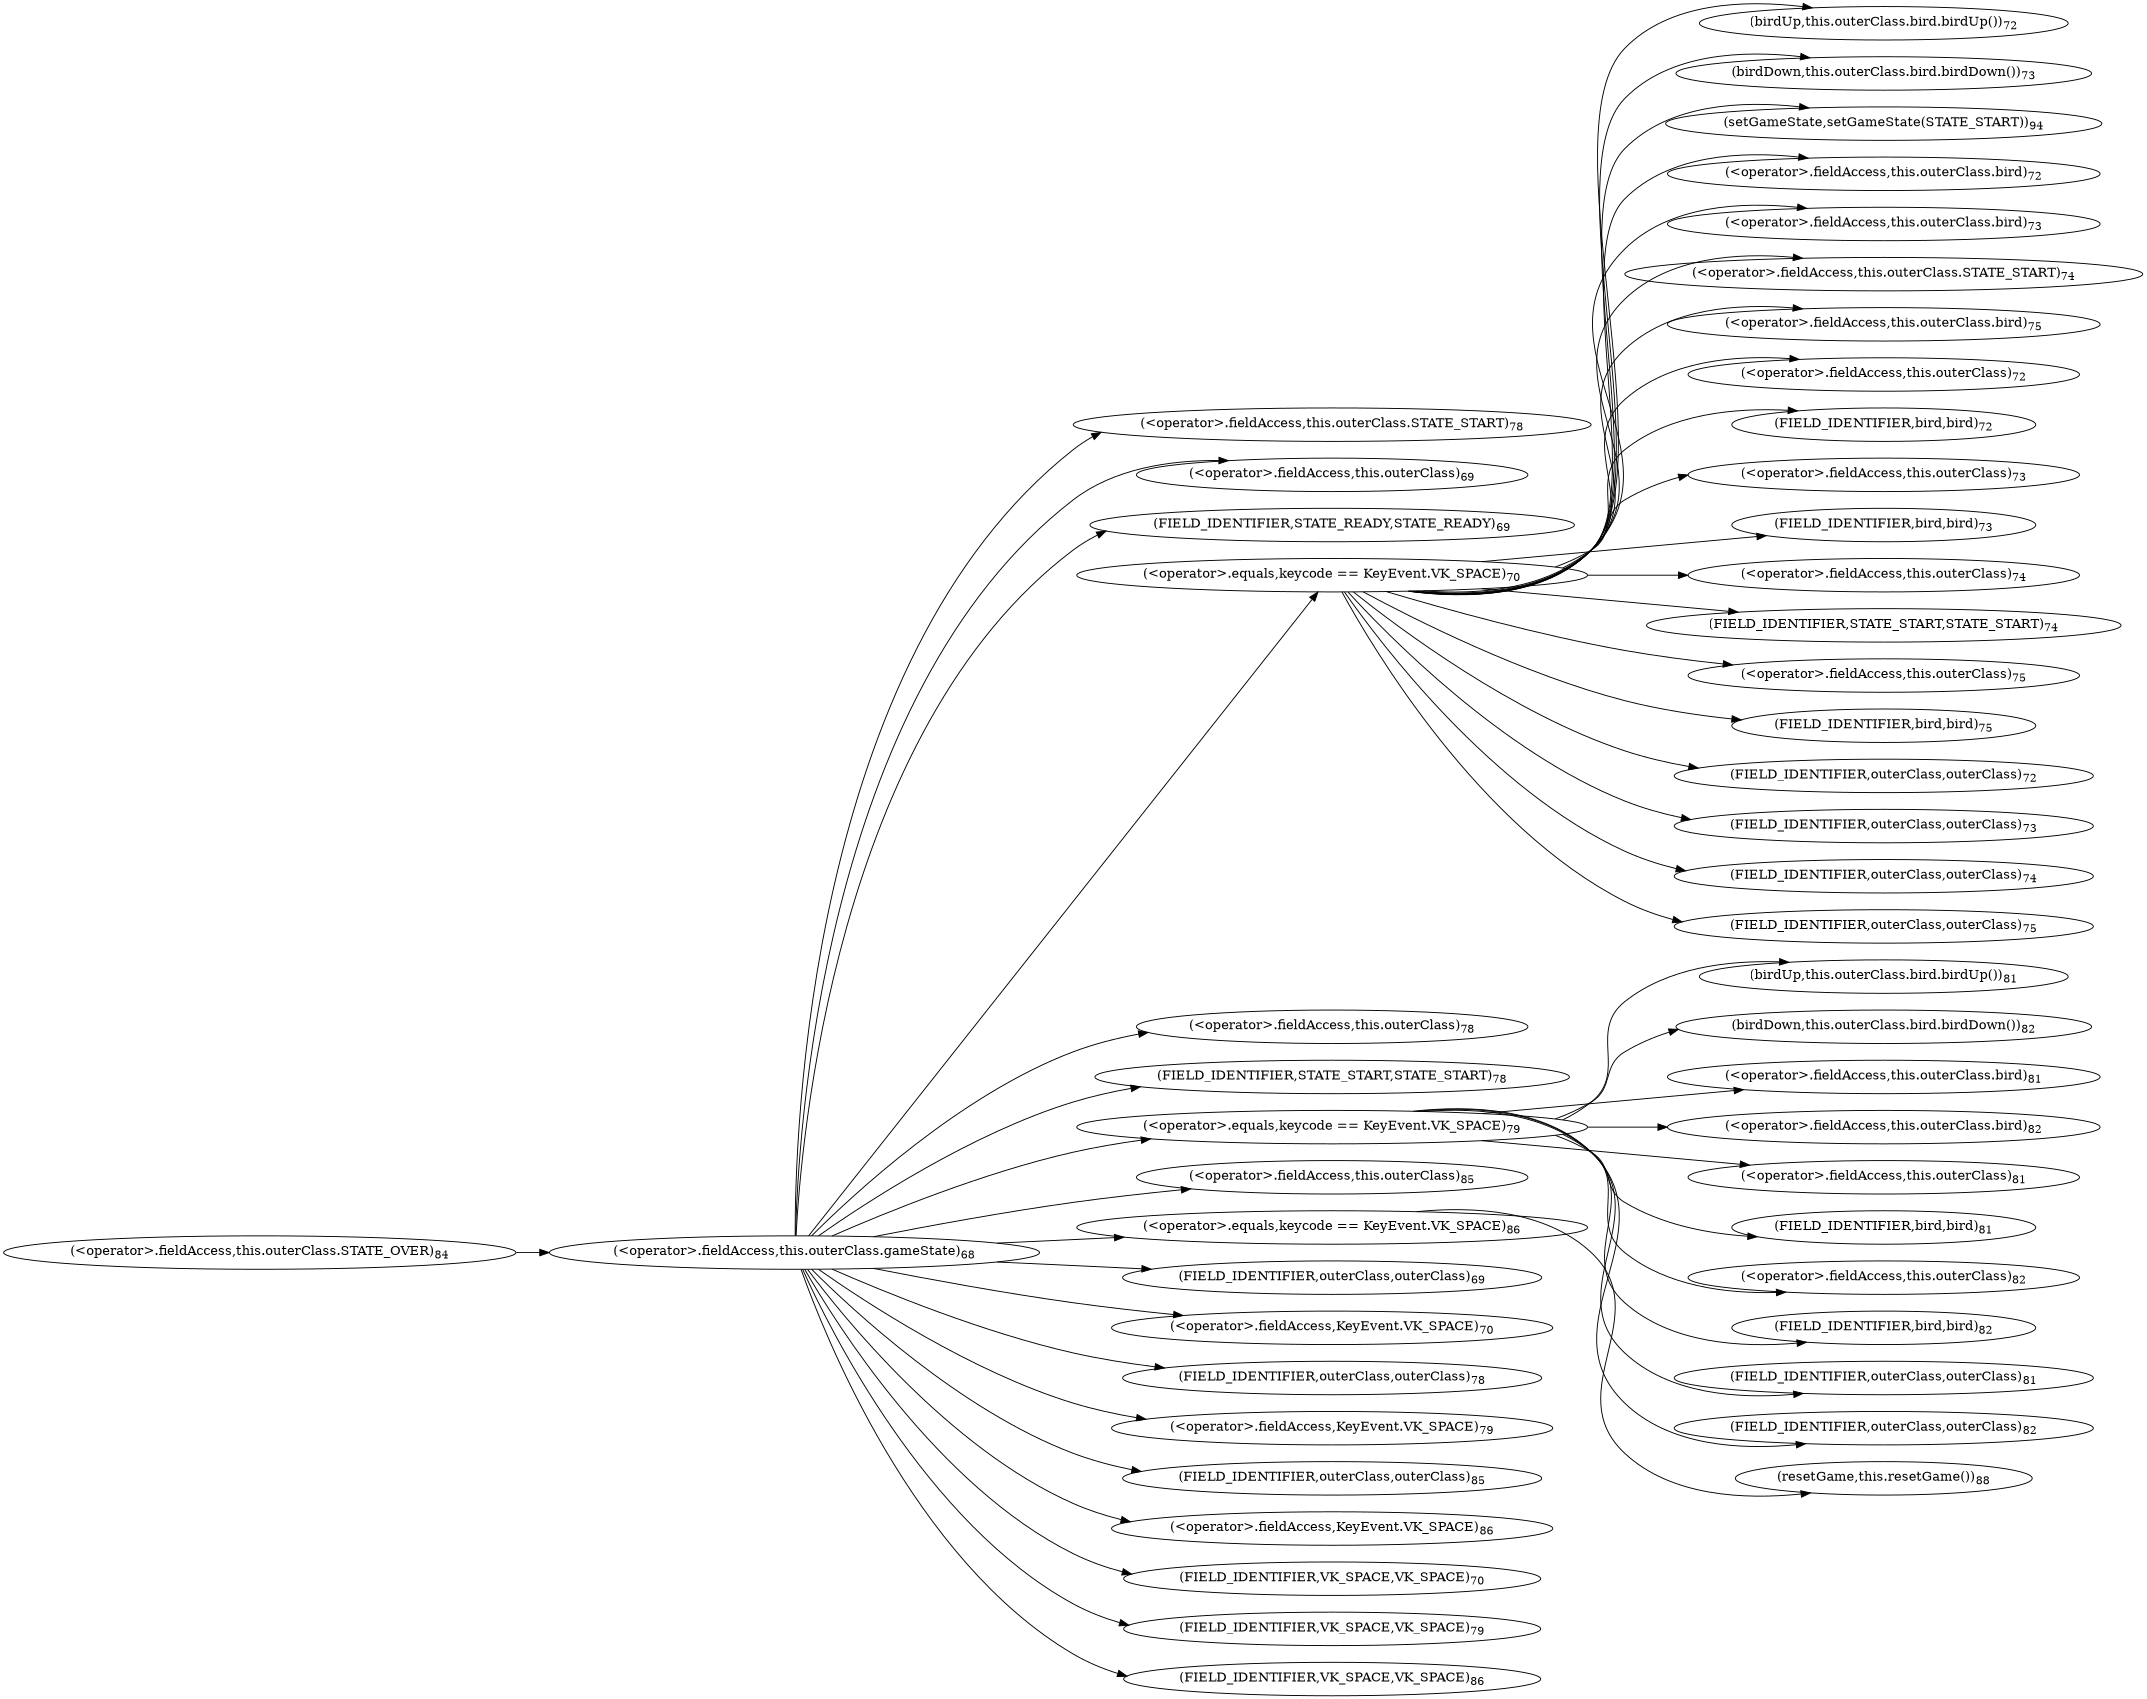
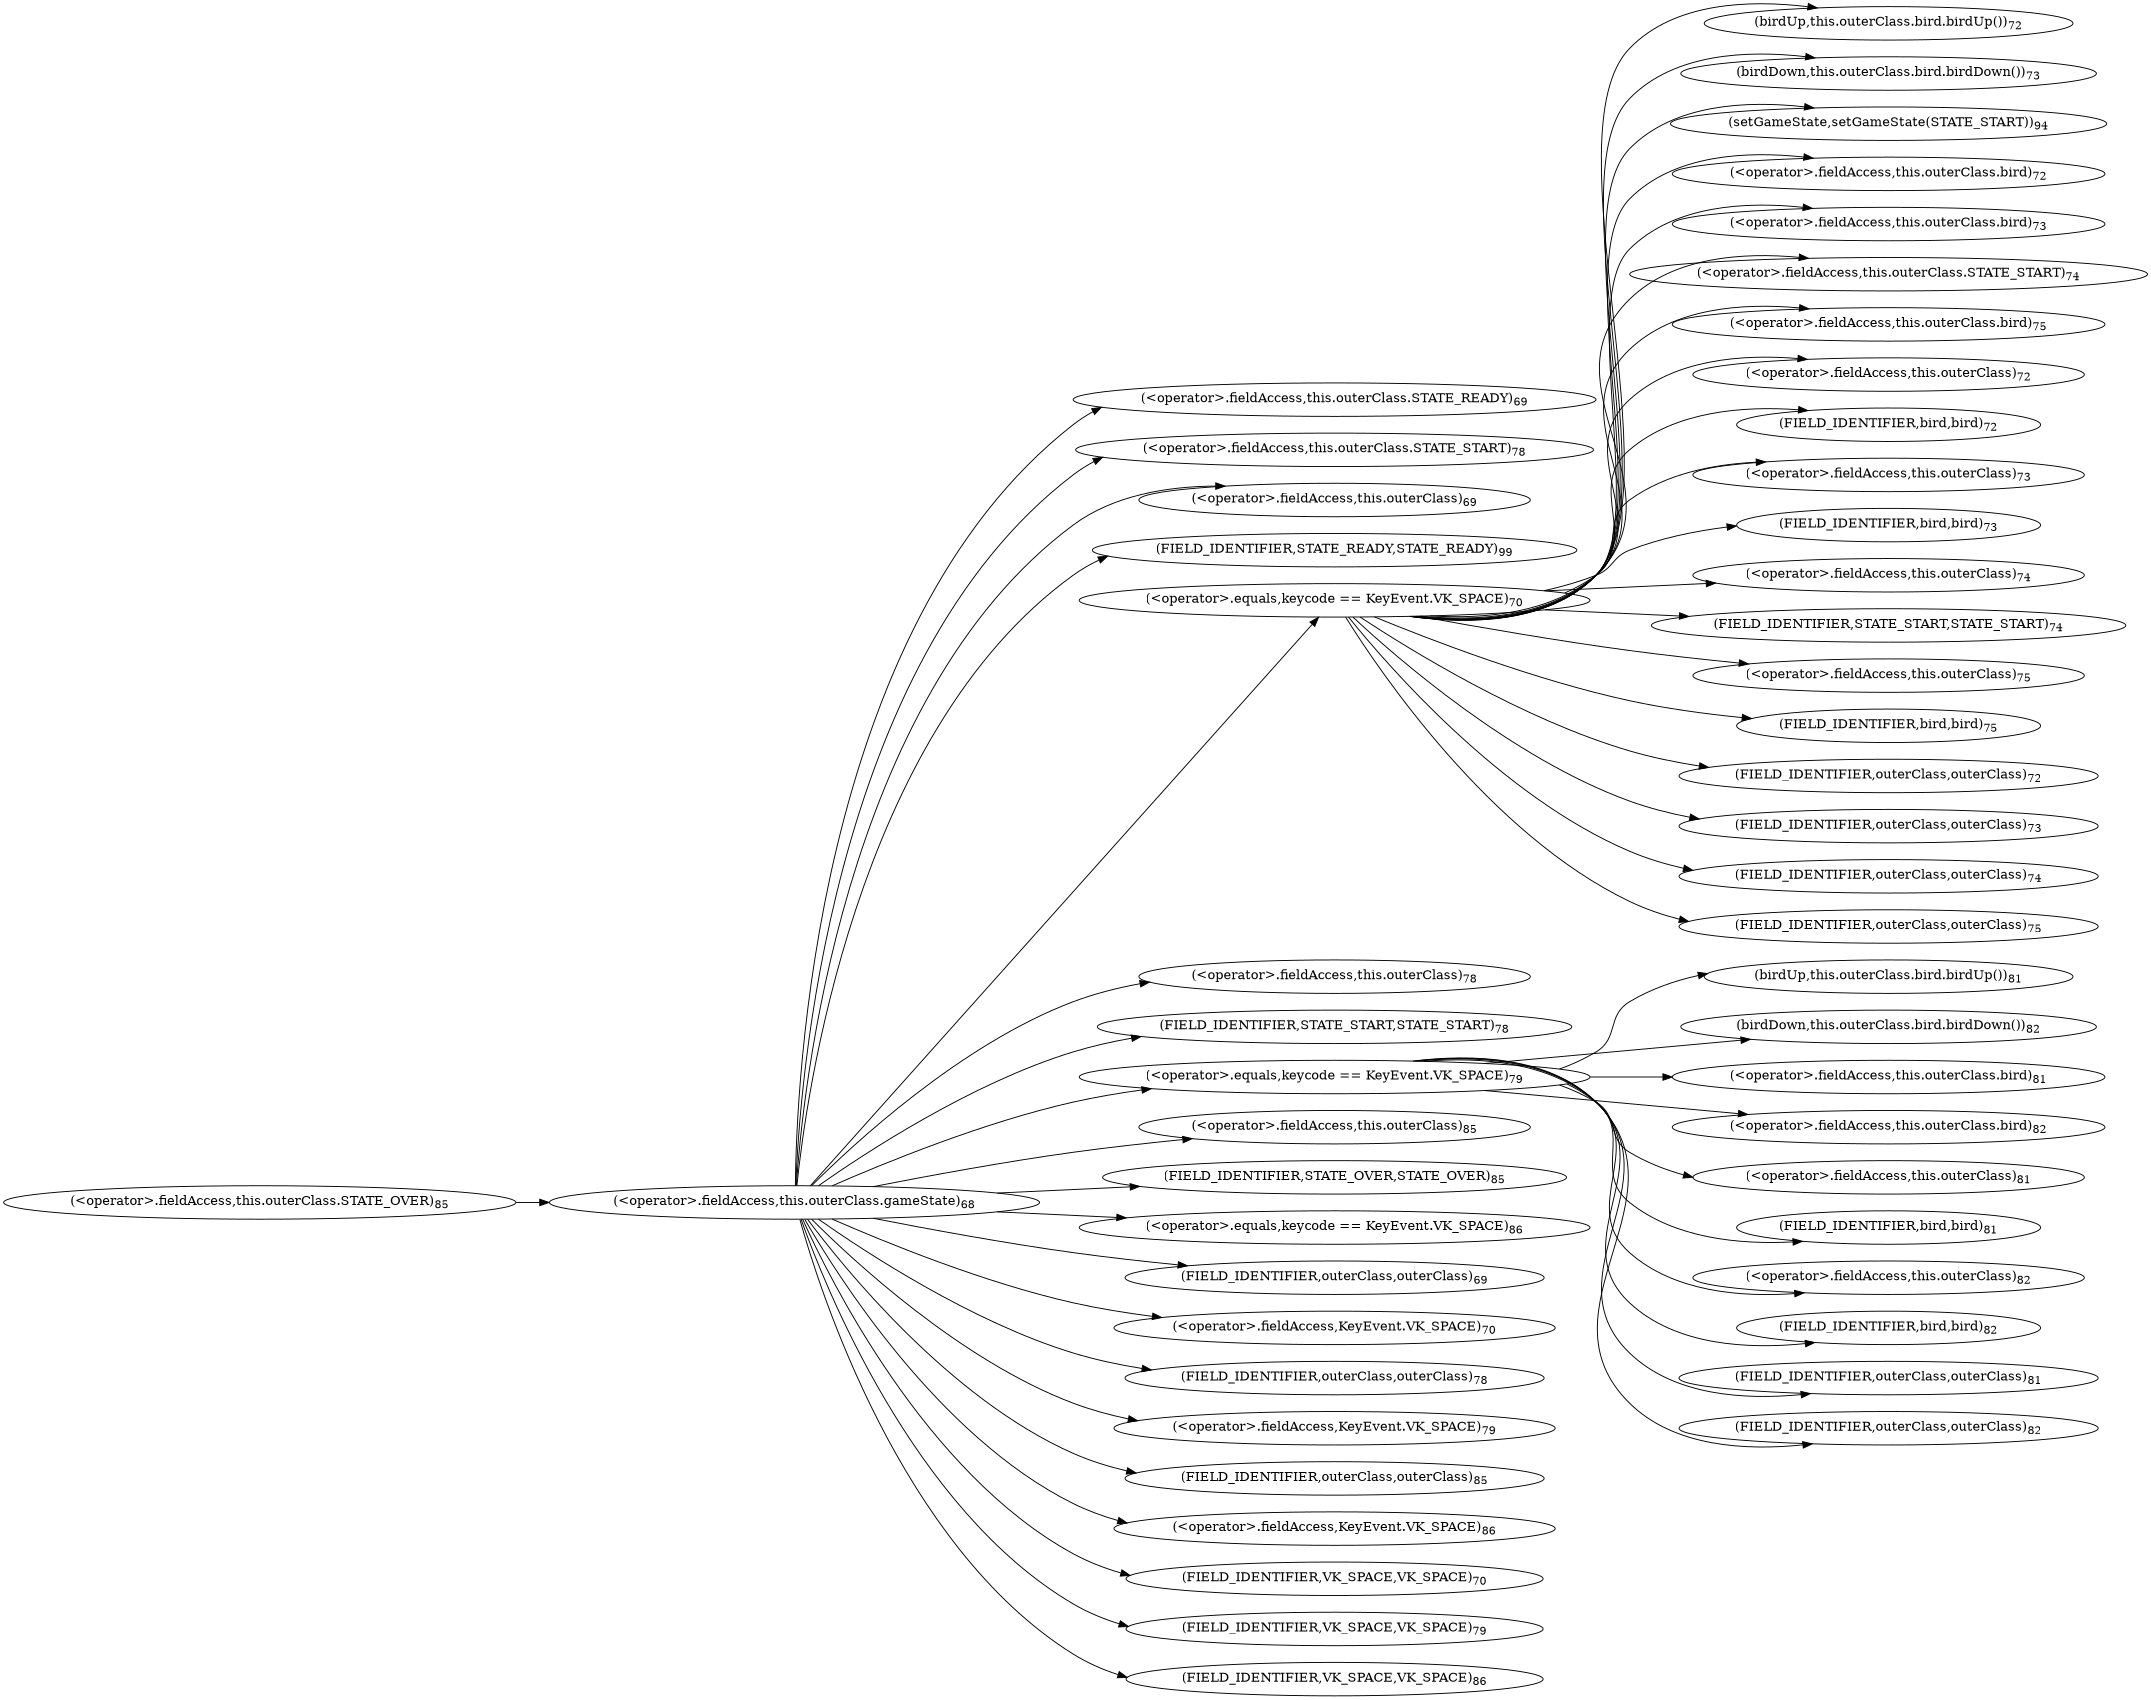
  digraph {
    rankdir=LR
    n1 [label=<(&lt;operator&gt;.fieldAccess,this.outerClass.gameState)<SUB>68</SUB>>]
+   n2 [label=<(&lt;operator&gt;.fieldAccess,this.outerClass.STATE_READY)<SUB>69</SUB>>]
    n3 [label=<(&lt;operator&gt;.fieldAccess,this.outerClass.STATE_START)<SUB>78</SUB>>]
    n4 [label=<(&lt;operator&gt;.fieldAccess,this.outerClass)<SUB>69</SUB>>]
-   n5 [label=<(FIELD_IDENTIFIER,STATE_READY,STATE_READY)<SUB>69</SUB>>]
+   n5 [label=<(FIELD_IDENTIFIER,STATE_READY,STATE_READY)<SUB>99</SUB>>]
    n6 [label=<(&lt;operator&gt;.equals,keycode == KeyEvent.VK_SPACE)<SUB>70</SUB>>]
    n7 [label=<(&lt;operator&gt;.fieldAccess,this.outerClass)<SUB>78</SUB>>]
    n8 [label=<(FIELD_IDENTIFIER,STATE_START,STATE_START)<SUB>78</SUB>>]
    n9 [label=<(&lt;operator&gt;.equals,keycode == KeyEvent.VK_SPACE)<SUB>79</SUB>>]
    n10 [label=<(&lt;operator&gt;.fieldAccess,this.outerClass)<SUB>85</SUB>>]
+   n11 [label=<(FIELD_IDENTIFIER,STATE_OVER,STATE_OVER)<SUB>85</SUB>>]
    n12 [label=<(&lt;operator&gt;.equals,keycode == KeyEvent.VK_SPACE)<SUB>86</SUB>>]
    n13 [label=<(FIELD_IDENTIFIER,outerClass,outerClass)<SUB>69</SUB>>]
    n14 [label=<(&lt;operator&gt;.fieldAccess,KeyEvent.VK_SPACE)<SUB>70</SUB>>]
    n15 [label=<(FIELD_IDENTIFIER,outerClass,outerClass)<SUB>78</SUB>>]
    n16 [label=<(&lt;operator&gt;.fieldAccess,KeyEvent.VK_SPACE)<SUB>79</SUB>>]
    n17 [label=<(FIELD_IDENTIFIER,outerClass,outerClass)<SUB>85</SUB>>]
    n18 [label=<(&lt;operator&gt;.fieldAccess,KeyEvent.VK_SPACE)<SUB>86</SUB>>]
    n19 [label=<(FIELD_IDENTIFIER,VK_SPACE,VK_SPACE)<SUB>70</SUB>>]
    n20 [label=<(FIELD_IDENTIFIER,VK_SPACE,VK_SPACE)<SUB>79</SUB>>]
    n21 [label=<(FIELD_IDENTIFIER,VK_SPACE,VK_SPACE)<SUB>86</SUB>>]
-   n22 [label=<(&lt;operator&gt;.fieldAccess,this.outerClass.STATE_OVER)<SUB>84</SUB>>]
+   n22 [label=<(&lt;operator&gt;.fieldAccess,this.outerClass.STATE_OVER)<SUB>85</SUB>>]
    n23 [label=<(birdUp,this.outerClass.bird.birdUp())<SUB>72</SUB>>]
    n24 [label=<(birdDown,this.outerClass.bird.birdDown())<SUB>73</SUB>>]
    n25 [label=<(setGameState,setGameState(STATE_START))<SUB>94</SUB>>]
    n26 [label=<(&lt;operator&gt;.fieldAccess,this.outerClass.bird)<SUB>72</SUB>>]
    n27 [label=<(&lt;operator&gt;.fieldAccess,this.outerClass.bird)<SUB>73</SUB>>]
    n28 [label=<(&lt;operator&gt;.fieldAccess,this.outerClass.STATE_START)<SUB>74</SUB>>]
    n29 [label=<(&lt;operator&gt;.fieldAccess,this.outerClass.bird)<SUB>75</SUB>>]
    n30 [label=<(&lt;operator&gt;.fieldAccess,this.outerClass)<SUB>72</SUB>>]
    n31 [label=<(FIELD_IDENTIFIER,bird,bird)<SUB>72</SUB>>]
    n32 [label=<(&lt;operator&gt;.fieldAccess,this.outerClass)<SUB>73</SUB>>]
    n33 [label=<(FIELD_IDENTIFIER,bird,bird)<SUB>73</SUB>>]
    n34 [label=<(&lt;operator&gt;.fieldAccess,this.outerClass)<SUB>74</SUB>>]
    n35 [label=<(FIELD_IDENTIFIER,STATE_START,STATE_START)<SUB>74</SUB>>]
    n36 [label=<(&lt;operator&gt;.fieldAccess,this.outerClass)<SUB>75</SUB>>]
    n37 [label=<(FIELD_IDENTIFIER,bird,bird)<SUB>75</SUB>>]
    n38 [label=<(FIELD_IDENTIFIER,outerClass,outerClass)<SUB>72</SUB>>]
    n39 [label=<(FIELD_IDENTIFIER,outerClass,outerClass)<SUB>73</SUB>>]
    n40 [label=<(FIELD_IDENTIFIER,outerClass,outerClass)<SUB>74</SUB>>]
    n41 [label=<(FIELD_IDENTIFIER,outerClass,outerClass)<SUB>75</SUB>>]
    n42 [label=<(birdUp,this.outerClass.bird.birdUp())<SUB>81</SUB>>]
    n43 [label=<(birdDown,this.outerClass.bird.birdDown())<SUB>82</SUB>>]
    n44 [label=<(&lt;operator&gt;.fieldAccess,this.outerClass.bird)<SUB>81</SUB>>]
    n45 [label=<(&lt;operator&gt;.fieldAccess,this.outerClass.bird)<SUB>82</SUB>>]
    n46 [label=<(&lt;operator&gt;.fieldAccess,this.outerClass)<SUB>81</SUB>>]
    n47 [label=<(FIELD_IDENTIFIER,bird,bird)<SUB>81</SUB>>]
    n48 [label=<(&lt;operator&gt;.fieldAccess,this.outerClass)<SUB>82</SUB>>]
    n49 [label=<(FIELD_IDENTIFIER,bird,bird)<SUB>82</SUB>>]
    n50 [label=<(FIELD_IDENTIFIER,outerClass,outerClass)<SUB>81</SUB>>]
    n51 [label=<(FIELD_IDENTIFIER,outerClass,outerClass)<SUB>82</SUB>>]
-   n52 [label=<(resetGame,this.resetGame())<SUB>88</SUB>>]
+   n1 -> n2
    n1 -> n3
    n1 -> n4
    n1 -> n5
    n1 -> n6
    n1 -> n7
    n1 -> n8
    n1 -> n9
    n1 -> n10
+   n1 -> n11
    n1 -> n12
    n1 -> n13
    n1 -> n14
    n1 -> n15
    n1 -> n16
    n1 -> n17
    n1 -> n18
    n1 -> n19
    n1 -> n20
    n1 -> n21
    n6 -> n23
    n6 -> n24
    n6 -> n25
    n6 -> n26
    n6 -> n27
    n6 -> n28
    n6 -> n29
    n6 -> n30
    n6 -> n31
    n6 -> n32
    n6 -> n33
    n6 -> n34
    n6 -> n35
    n6 -> n36
    n6 -> n37
    n6 -> n38
    n6 -> n39
    n6 -> n40
    n6 -> n41
    n9 -> n42
    n9 -> n43
    n9 -> n44
    n9 -> n45
    n9 -> n46
    n9 -> n47
    n9 -> n48
    n9 -> n49
    n9 -> n50
    n9 -> n51
-   n12 -> n52
    n22 -> n1
  }
